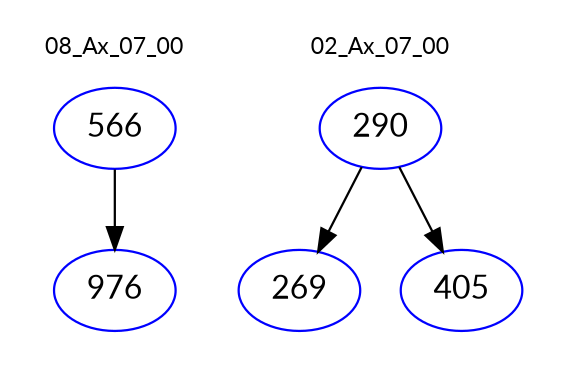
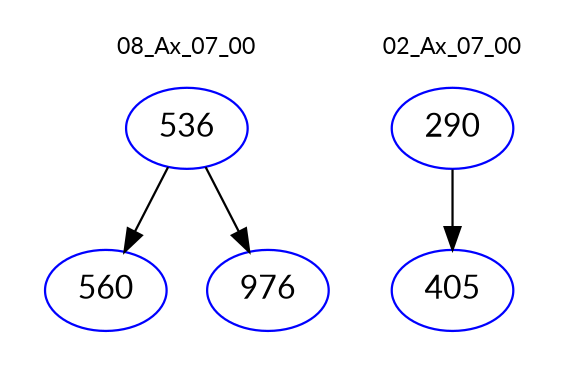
  digraph {
    fontname=Lato
    node [color=blue fontname=Lato]
    edge [color=black fontname=Lato]
-   n1 [label=566]
+   n1 [label=536]
+   n2 [label=560]
    n3 [label=976]
    n4 [label=290]
-   n5 [label=269]
    n6 [label=405]
    subgraph cluster_1 {
      color=white
      fontsize=10
      label="08_Ax_07_00"
      n1
+     n2
      n3
    }
    subgraph cluster_2 {
      color=white
      fontsize=10
      label="02_Ax_07_00"
      n4
-     n5
      n6
    }
+   n1 -> n2
    n1 -> n3
-   n4 -> n5
    n4 -> n6
  }
